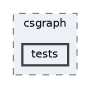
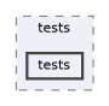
  digraph {
    compound=true
    rankdir=LR
    n1 [color=grey25 fillcolor="#edf0f7" fontname=Helvetica fontsize=10 height=0.2 label=tests shape=box style="filled,bold" width=0.4]
    subgraph cluster_1 {
      bgcolor="#edf0f7"
      fontname=Helvetica
      fontsize=10
-     label=csgraph
+     label=tests
      pencolor=grey50
      style="filled,dashed"
      n1
    }
  }
